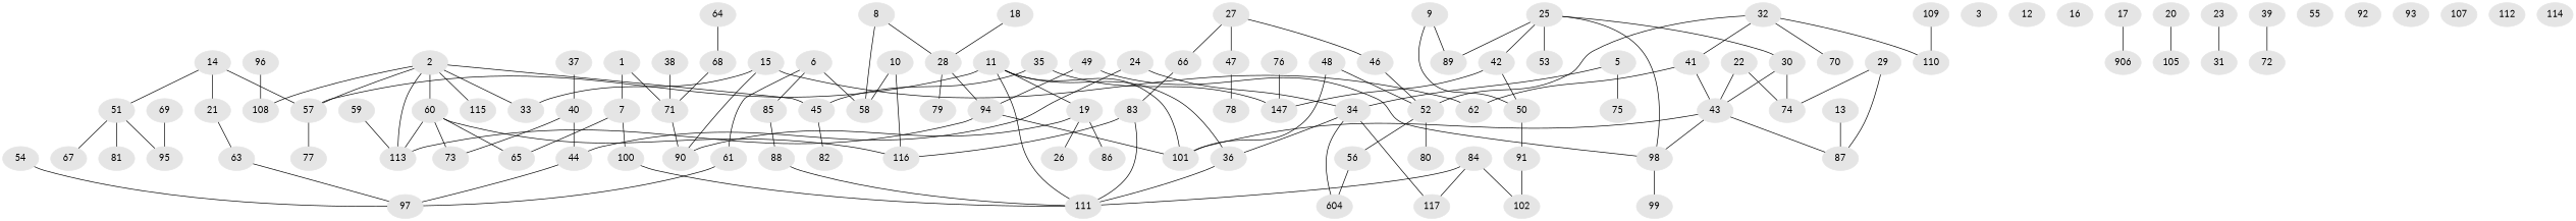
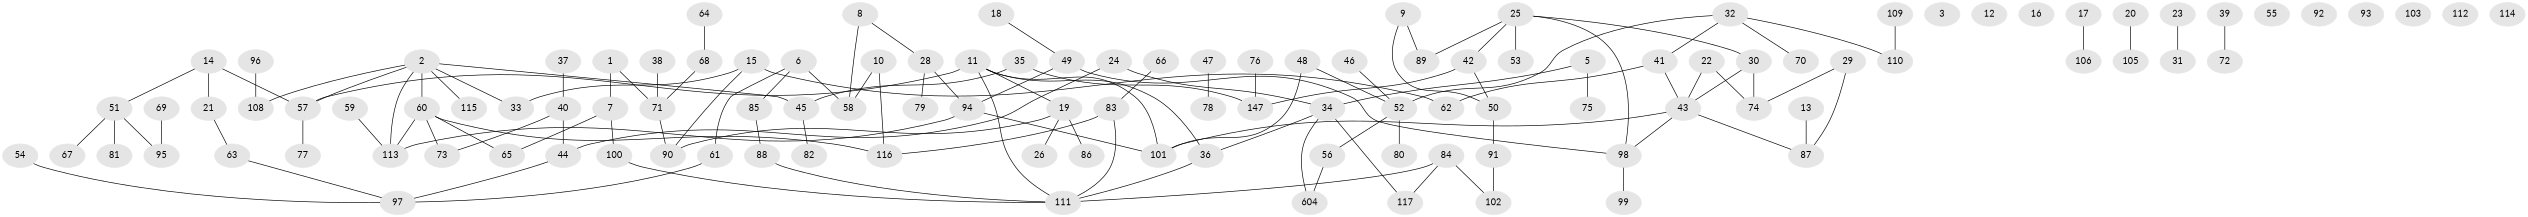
  graph {
    fontname=Lato
    node [color=gray90 fontname=Lato style=filled]
    edge [fontname=Lato]
    1
    7
    71
    65
    100
    90
    2
    33
    45
    57
    60
    108
    113
    115
    82
    77
    116
    73
    3
    18
    49
    66
    83
    5
    34
    75
    36
    n28 [label=604]
    117
    6
    58
    61
    85
    97
    88
    111
    8
    28
    79
    94
    9
    50
    89
    91
    10
    11
    19
    101
    86
    26
    12
    13
    87
    14
    21
    51
    63
    67
    81
    95
    15
    62
    16
    17
-   106 [label=906]
+   106
    98
    20
    105
    22
    43
    74
    23
    31
    24
    44
    25
    30
    42
    53
    n80 [label=147]
    99
-   27
    46
    47
    52
    78
    29
    32
    41
    70
    110
    56
    80
    35
    37
    40
    38
    39
    72
    48
    102
    54
    55
    59
    64
    68
    69
    76
    84
    92
    93
    96
-   103 [label=107]
+   103
    109
    112
    114
    1 -- 7
    1 -- 71
    7 -- 65
    7 -- 100
    71 -- 90
    100 -- 111
    2 -- 33
    2 -- 45
    2 -- 57
    2 -- 60
    2 -- 108
    2 -- 113
    2 -- 115
    45 -- 82
    57 -- 77
    60 -- 65
    60 -- 113
    60 -- 116
    60 -- 73
-   18 -- 28
+   18 -- 49
    49 -- 94
    49 -- 98
    66 -- 83
    83 -- 116
    83 -- 111
    5 -- 34
    5 -- 75
    34 -- 36
    34 -- n28
    34 -- 117
    36 -- 111
    6 -- 58
    6 -- 61
    6 -- 85
    61 -- 97
    85 -- 88
    88 -- 111
    8 -- 58
    8 -- 28
    28 -- 79
    28 -- 94
    94 -- 113
    94 -- 101
    9 -- 50
    9 -- 89
    50 -- 91
    91 -- 102
    10 -- 116
    10 -- 58
    11 -- 57
    11 -- 36
    11 -- 111
    11 -- 19
    11 -- 101
    19 -- 90
    19 -- 86
    19 -- 26
    13 -- 87
    14 -- 57
    14 -- 21
    14 -- 51
    21 -- 63
    51 -- 67
    51 -- 81
    51 -- 95
    63 -- 97
    15 -- 90
    15 -- 33
    15 -- 62
    17 -- 106
    98 -- 99
    20 -- 105
    22 -- 43
    22 -- 74
    43 -- 101
    43 -- 87
    43 -- 98
    23 -- 31
    24 -- 34
    24 -- 44
    44 -- 97
    25 -- 89
    25 -- 98
    25 -- 30
    25 -- 42
    25 -- 53
    30 -- 43
    30 -- 74
    42 -- 50
    42 -- n80
-   27 -- 66
-   27 -- 46
-   27 -- 47
    46 -- 52
    47 -- 78
    52 -- 56
    52 -- 80
    29 -- 87
    29 -- 74
    32 -- 52
    32 -- 41
    32 -- 70
    32 -- 110
    41 -- 62
    41 -- 43
    56 -- n28
    35 -- 45
    35 -- n80
    37 -- 40
    40 -- 73
    40 -- 44
    38 -- 71
    39 -- 72
    48 -- 101
    48 -- 52
    54 -- 97
    59 -- 113
    64 -- 68
    68 -- 71
    69 -- 95
    76 -- n80
    84 -- 117
    84 -- 111
    84 -- 102
    96 -- 108
    109 -- 110
  }
